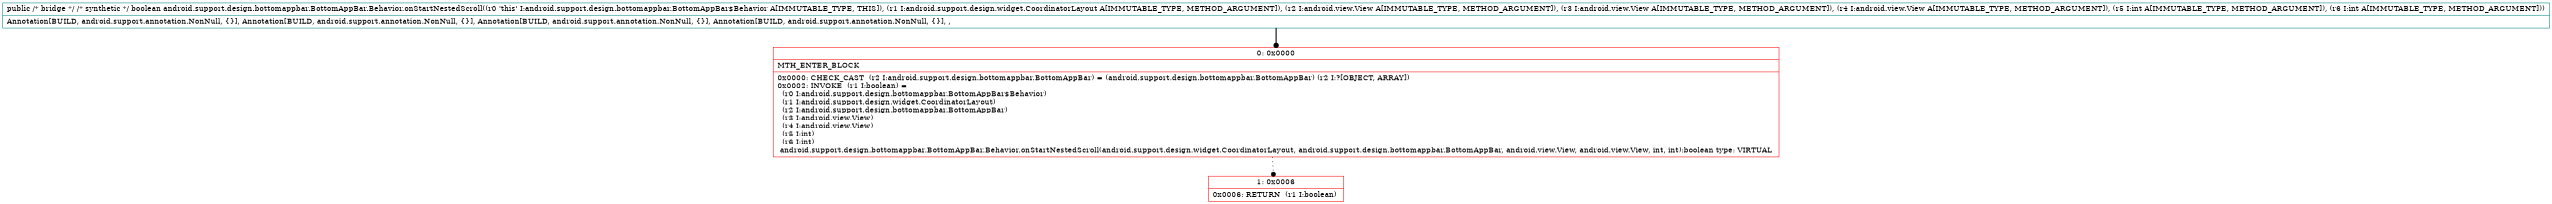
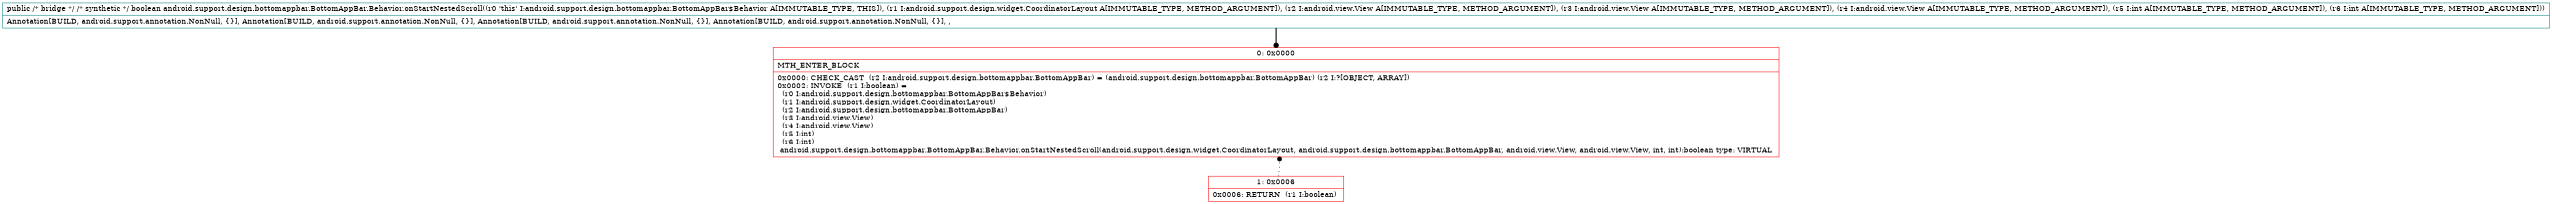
  digraph {
    node [shape=record color=red]
    edge [arrowhead=dot]
    n1 [label="{0\:\ 0x0000|MTH_ENTER_BLOCK\l|0x0000: CHECK_CAST  (r2 I:android.support.design.bottomappbar.BottomAppBar) = (android.support.design.bottomappbar.BottomAppBar) (r2 I:?[OBJECT, ARRAY]) \l0x0002: INVOKE  (r1 I:boolean) = \l  (r0 I:android.support.design.bottomappbar.BottomAppBar$Behavior)\l  (r1 I:android.support.design.widget.CoordinatorLayout)\l  (r2 I:android.support.design.bottomappbar.BottomAppBar)\l  (r3 I:android.view.View)\l  (r4 I:android.view.View)\l  (r5 I:int)\l  (r6 I:int)\l android.support.design.bottomappbar.BottomAppBar.Behavior.onStartNestedScroll(android.support.design.widget.CoordinatorLayout, android.support.design.bottomappbar.BottomAppBar, android.view.View, android.view.View, int, int):boolean type: VIRTUAL \l}"]
    n2 [label="{1\:\ 0x0006|0x0006: RETURN  (r1 I:boolean) \l}"]
    n3 [label="{public \/* bridge *\/ \/* synthetic *\/ boolean android.support.design.bottomappbar.BottomAppBar.Behavior.onStartNestedScroll((r0 'this' I:android.support.design.bottomappbar.BottomAppBar$Behavior A[IMMUTABLE_TYPE, THIS]), (r1 I:android.support.design.widget.CoordinatorLayout A[IMMUTABLE_TYPE, METHOD_ARGUMENT]), (r2 I:android.view.View A[IMMUTABLE_TYPE, METHOD_ARGUMENT]), (r3 I:android.view.View A[IMMUTABLE_TYPE, METHOD_ARGUMENT]), (r4 I:android.view.View A[IMMUTABLE_TYPE, METHOD_ARGUMENT]), (r5 I:int A[IMMUTABLE_TYPE, METHOD_ARGUMENT]), (r6 I:int A[IMMUTABLE_TYPE, METHOD_ARGUMENT]))  | Annotation[BUILD, android.support.annotation.NonNull, \{\}], Annotation[BUILD, android.support.annotation.NonNull, \{\}], Annotation[BUILD, android.support.annotation.NonNull, \{\}], Annotation[BUILD, android.support.annotation.NonNull, \{\}], , \l}" color=teal]
-   n1 -> n2 [style=dotted]
+   n2 -> n1 [style=dotted]
    n3 -> n1 [style=bold]
  }
